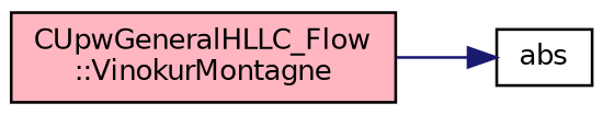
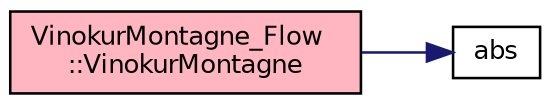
  digraph {
    rankdir=LR
    node [color=black fontname=Helvetica fontsize=10 shape=record style=filled]
-   n1 [fillcolor=lightpink fontcolor=black height=0.2 label="CUpwGeneralHLLC_Flow\l::VinokurMontagne" width=0.4]
+   n1 [fillcolor=lightpink fontcolor=black height=0.2 label="VinokurMontagne_Flow\l::VinokurMontagne" width=0.4]
    n2 [fillcolor=white height=0.2 label=abs width=0.4]
    n1 -> n2 [color=midnightblue fontname=Helvetica fontsize=10 labelfontname=Helvetica labelfontsize=10 style=solid]
  }
